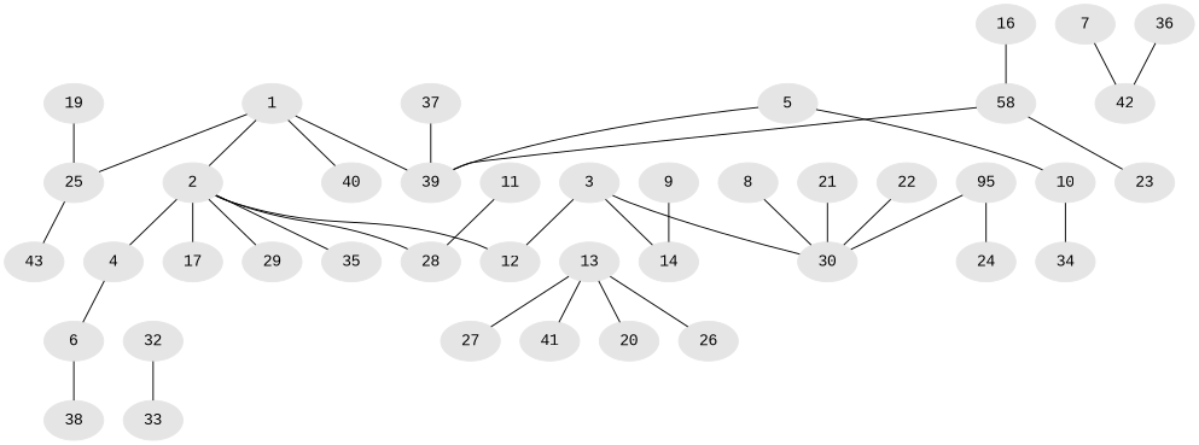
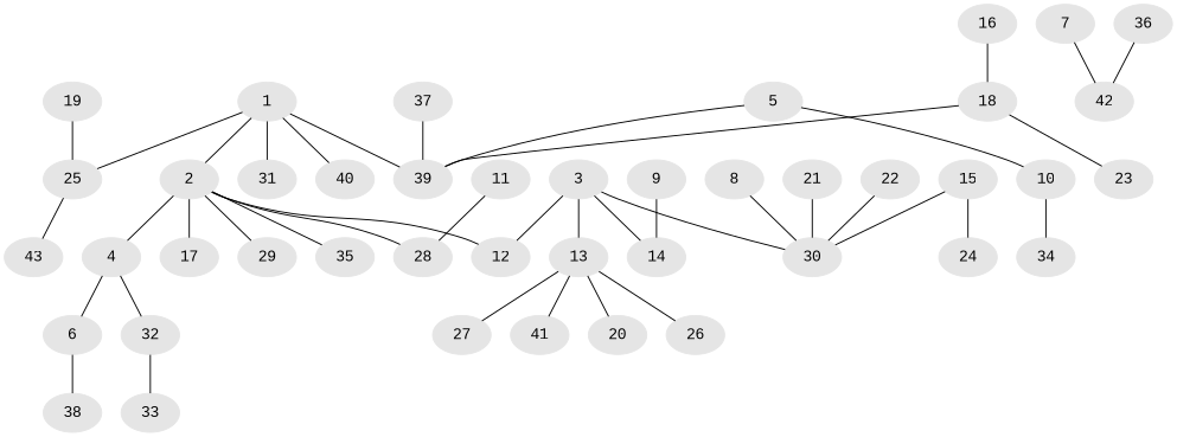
  graph {
    fontname="Liberation Mono"
    node [color=gray90 fontname="Liberation Mono" style=filled]
    edge [fontname="Liberation Mono" weight=1.0]
    1
    2
    25
+   31
    39
    40
    4
    12
    17
    28
    29
    35
    43
    6
    32
    3
    13
    14
    30
    20
    26
    27
    41
    38
    33
    5
    10
    34
    7
    42
    8
    9
    11
-   15 [label=95]
+   15
    24
    16
-   18 [label=58]
+   18
    23
    19
    21
    22
    36
    37
    1 -- 2
    1 -- 25
+   1 -- 31
    1 -- 39
    1 -- 40
    2 -- 4
    2 -- 12
    2 -- 17
    2 -- 28
    2 -- 29
    2 -- 35
    25 -- 43
    4 -- 6
+   4 -- 32
    6 -- 38
    32 -- 33
    3 -- 12
+   3 -- 13
    3 -- 14
    3 -- 30
    13 -- 20
    13 -- 26
    13 -- 27
    13 -- 41
    5 -- 39
    5 -- 10
    10 -- 34
    7 -- 42
    8 -- 30
    9 -- 14
    11 -- 28
    15 -- 30
    15 -- 24
    16 -- 18
    18 -- 39
    18 -- 23
    19 -- 25
    21 -- 30
    22 -- 30
    36 -- 42
    37 -- 39
  }
